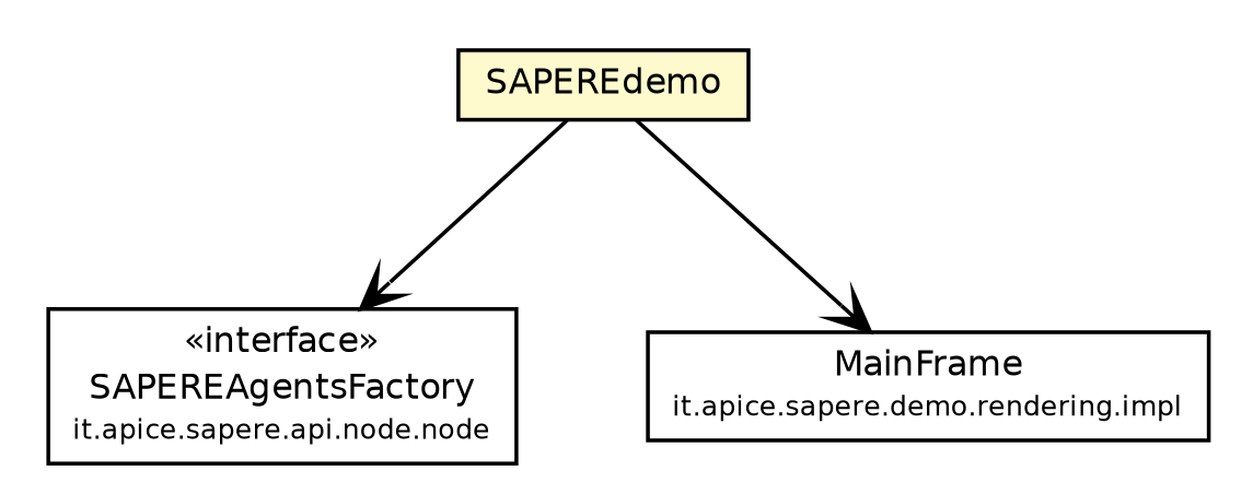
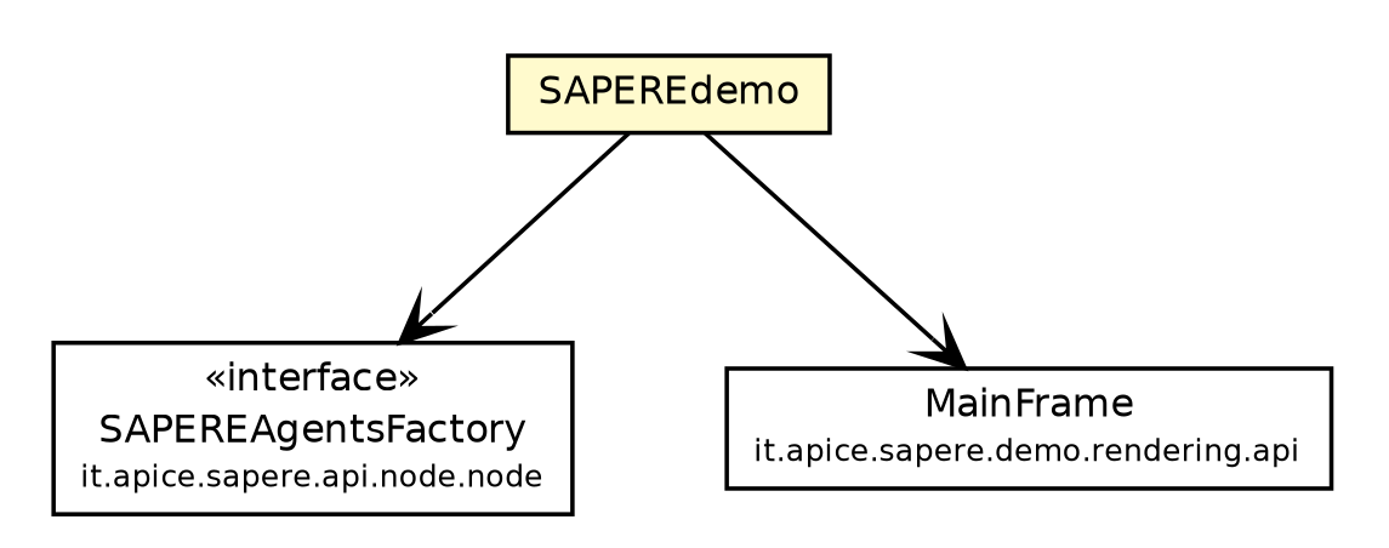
  digraph {
    node [fontcolor=black fontname=Helvetica fontsize=9.0 shape=plaintext]
    edge [arrowhead=open color=black fontcolor=black fontname=Helvetica fontsize=10.0 headport=p labelfontname=Helvetica labelfontsize=10 style=solid tailport=p]
    n1 [label=<<table border="0" cellborder="1" cellspacing="0" cellpadding="2" port="p" href="../../api/node/agents/SAPEREAgentsFactory.html"> 		<tr><td><table border="0" cellspacing="0" cellpadding="1"> 			<tr><td> &laquo;interface&raquo; </td></tr> 			<tr><td> SAPEREAgentsFactory </td></tr> 			<tr><td><font point-size="7.0"> it.apice.sapere.api.node.node </font></td></tr> 		</table></td></tr> 		</table>>]
    n2 [label=<<table border="0" cellborder="1" cellspacing="0" cellpadding="2" port="p" bgcolor="lemonChiffon" href="./SAPEREdemo.html"> 		<tr><td><table border="0" cellspacing="0" cellpadding="1"> 			<tr><td> SAPEREdemo </td></tr> 		</table></td></tr> 		</table>>]
-   n3 [label=<<table border="0" cellborder="1" cellspacing="0" cellpadding="2" port="p" href="../rendering/impl/MainFrame.html"> 		<tr><td><table border="0" cellspacing="0" cellpadding="1"> 			<tr><td> MainFrame </td></tr> 			<tr><td><font point-size="7.0"> it.apice.sapere.demo.rendering.impl </font></td></tr> 		</table></td></tr> 		</table>>]
+   n3 [label=<<table border="0" cellborder="1" cellspacing="0" cellpadding="2" port="p" href="../rendering/impl/MainFrame.html"> 		<tr><td><table border="0" cellspacing="0" cellpadding="1"> 			<tr><td> MainFrame </td></tr> 			<tr><td><font point-size="7.0"> it.apice.sapere.demo.rendering.api </font></td></tr> 		</table></td></tr> 		</table>>]
    n2 -> n1
    n2 -> n3
  }
